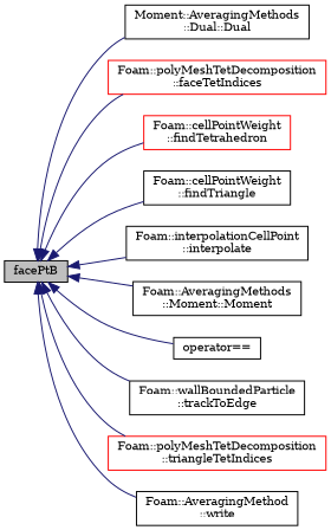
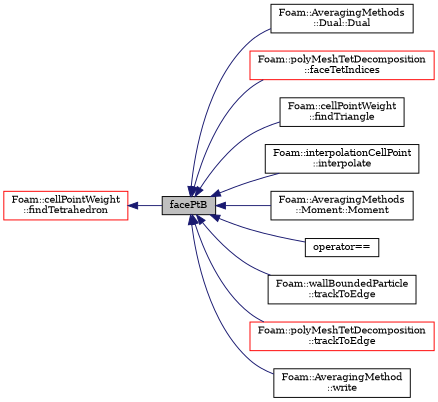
  digraph {
    fontname="DejaVu Serif"
    rankdir=LR
    node [color=black fontname="DejaVu Serif" fontsize=10 shape=record]
    edge [color=midnightblue dir=back fontname="DejaVu Serif" fontsize=10 labelfontname=Helvetica labelfontsize=10 style=solid]
    n1 [fillcolor=grey75 fontcolor=black height=0.2 label=facePtB style=filled width=0.4]
-   n2 [height=0.2 label="Moment::AveragingMethods\l::Dual::Dual" width=0.4]
+   n2 [height=0.2 label="Foam::AveragingMethods\l::Dual::Dual" width=0.4]
    n3 [color=red height=0.2 label="Foam::polyMeshTetDecomposition\l::faceTetIndices" width=0.4]
    n4 [color=red height=0.2 label="Foam::cellPointWeight\l::findTetrahedron" width=0.4]
    n5 [height=0.2 label="Foam::cellPointWeight\l::findTriangle" width=0.4]
    n6 [height=0.2 label="Foam::interpolationCellPoint\l::interpolate" width=0.4]
    n7 [height=0.2 label="Foam::AveragingMethods\l::Moment::Moment" width=0.4]
    n8 [height=0.2 label="operator==" width=0.4]
    n9 [height=0.2 label="Foam::wallBoundedParticle\l::trackToEdge" width=0.4]
-   n10 [color=red height=0.2 label="Foam::polyMeshTetDecomposition\l::triangleTetIndices" width=0.4]
+   n10 [color=red height=0.2 label="Foam::polyMeshTetDecomposition\l::trackToEdge" width=0.4]
    n11 [height=0.2 label="Foam::AveragingMethod\l::write" width=0.4]
    n1 -> n2
    n1 -> n3
-   n1 -> n4
+   n4 -> n1
    n1 -> n5
    n1 -> n6
    n1 -> n7
    n1 -> n8
    n1 -> n9
    n1 -> n10
    n1 -> n11
  }
